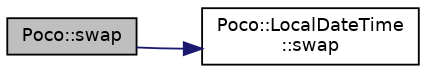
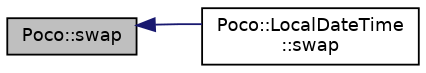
  digraph {
    rankdir=LR
    node [color=black fontname=Helvetica fontsize=10 shape=record style=filled]
    n1 [fillcolor=grey75 fontcolor=black height=0.2 label="Poco::swap" width=0.4]
    n2 [fillcolor=white height=0.2 label="Poco::LocalDateTime\l::swap" width=0.4]
-   n1 -> n2 [color=midnightblue fontname=Helvetica fontsize=10 labelfontname=Helvetica labelfontsize=10 style=solid]
+   n2 -> n1 [color=midnightblue fontname=Helvetica fontsize=10 labelfontname=Helvetica labelfontsize=10 style=solid]
  }
